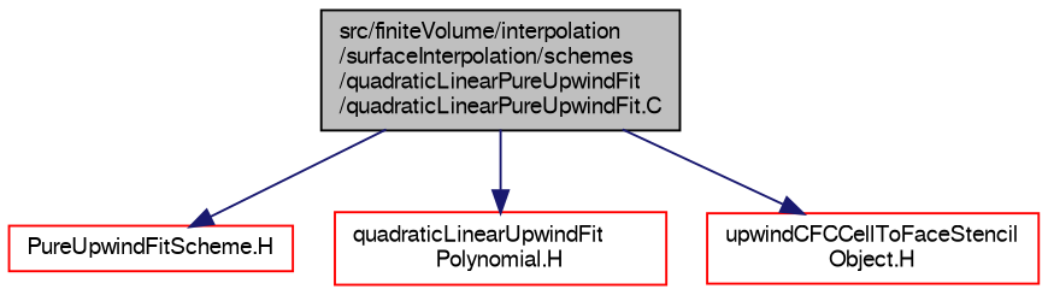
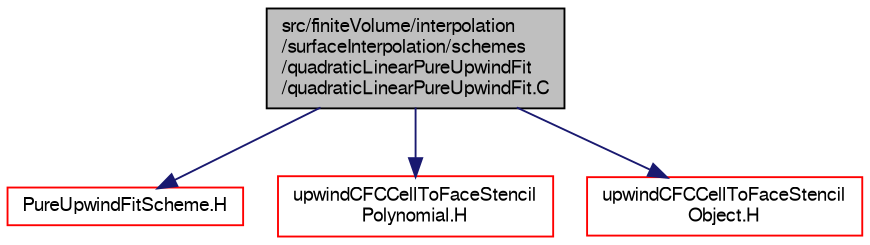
  digraph {
    node [color=red fontname=FreeSans fontsize=10 shape=record]
    edge [color=midnightblue fontname=FreeSans fontsize=10 labelfontname=FreeSans labelfontsize=10 style=solid]
    n1 [color=black fillcolor=grey75 fontcolor=black height=0.2 label="src/finiteVolume/interpolation\l/surfaceInterpolation/schemes\l/quadraticLinearPureUpwindFit\l/quadraticLinearPureUpwindFit.C" style=filled width=0.4]
    n2 [height=0.2 label="PureUpwindFitScheme.H" width=0.4]
-   n3 [height=0.2 label="quadraticLinearUpwindFit\lPolynomial.H" width=0.4]
+   n3 [height=0.2 label="upwindCFCCellToFaceStencil\lPolynomial.H" width=0.4]
    n4 [height=0.2 label="upwindCFCCellToFaceStencil\lObject.H" width=0.4]
    n1 -> n2
    n1 -> n3
    n1 -> n4
  }
